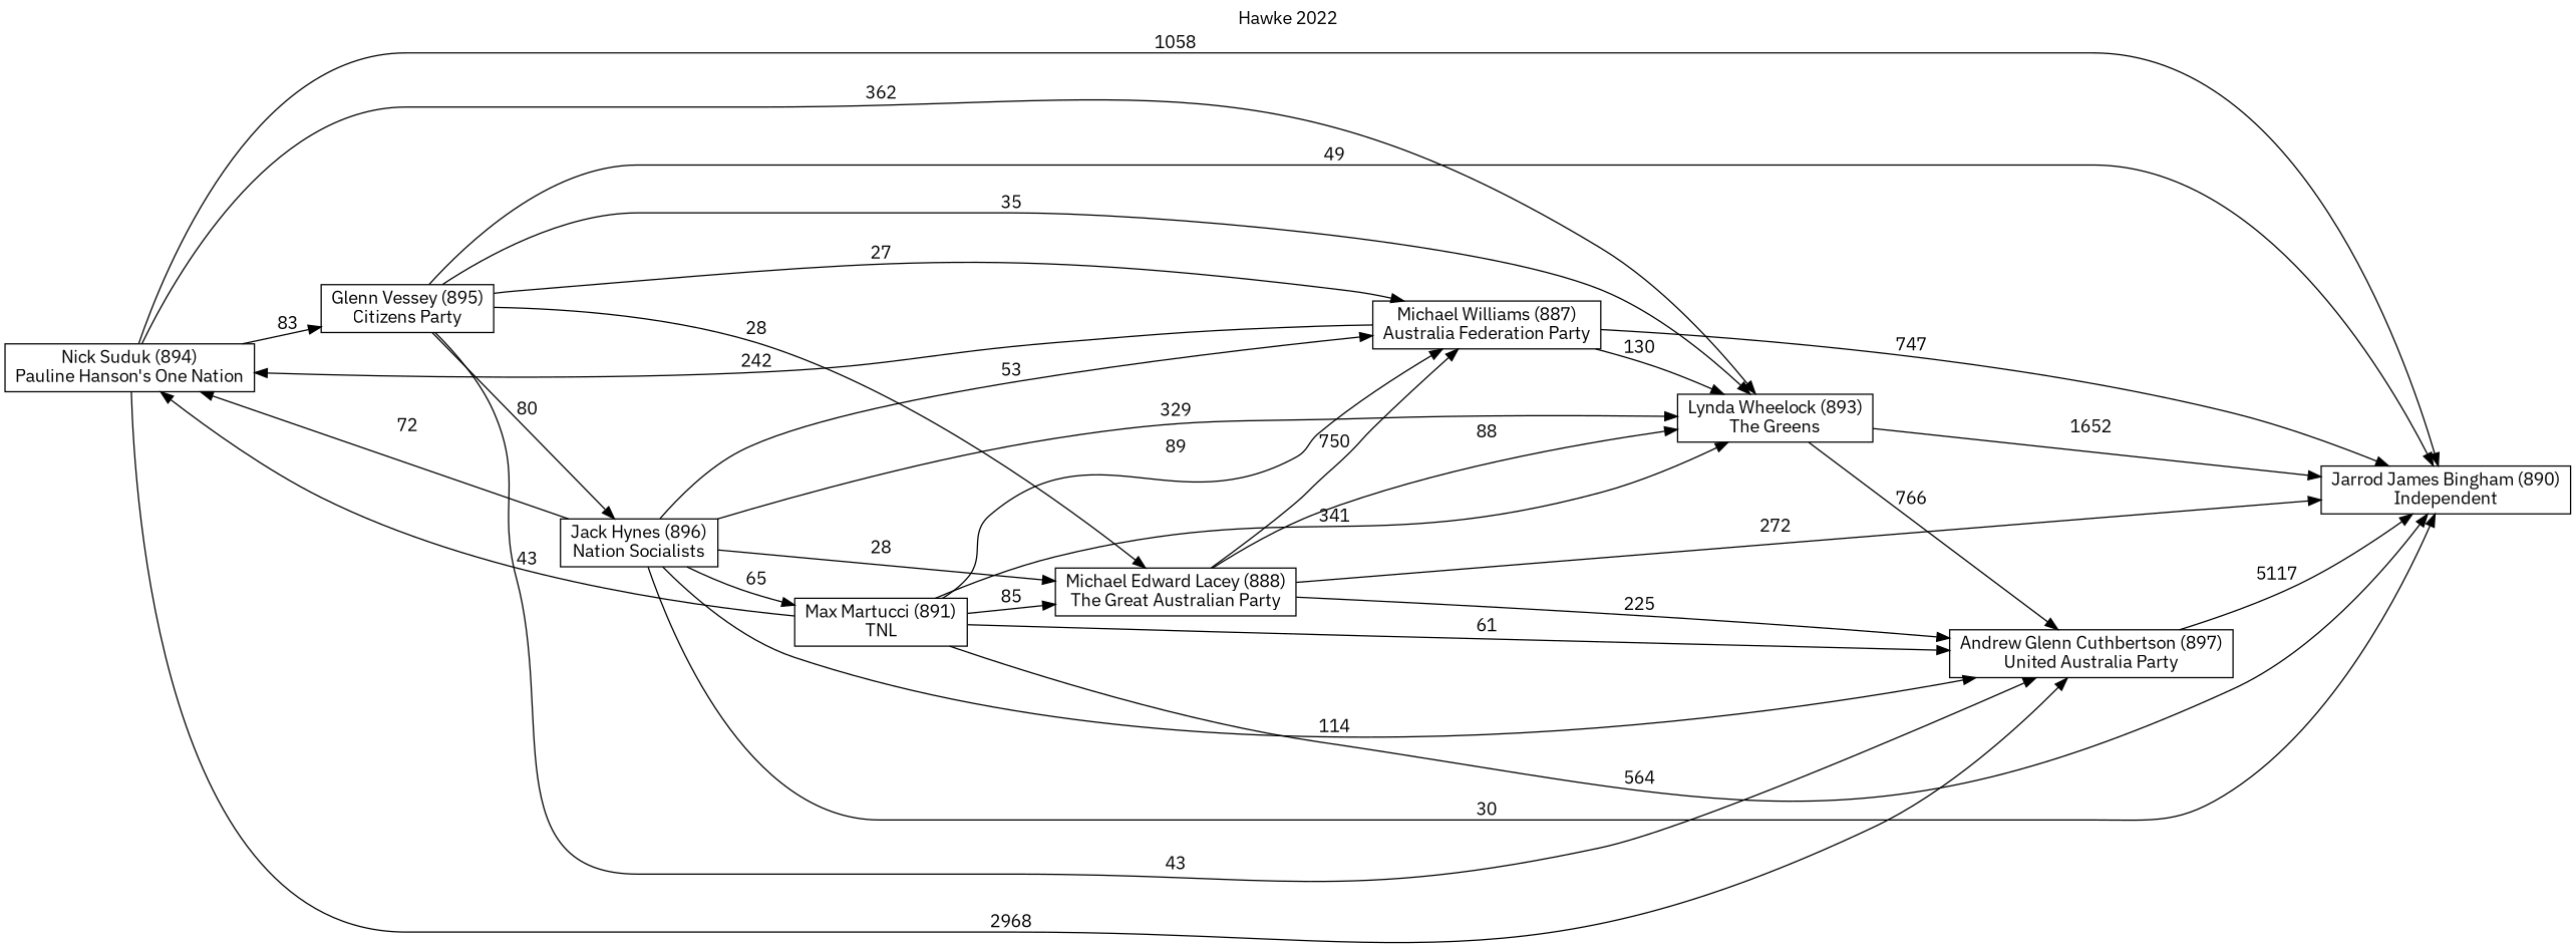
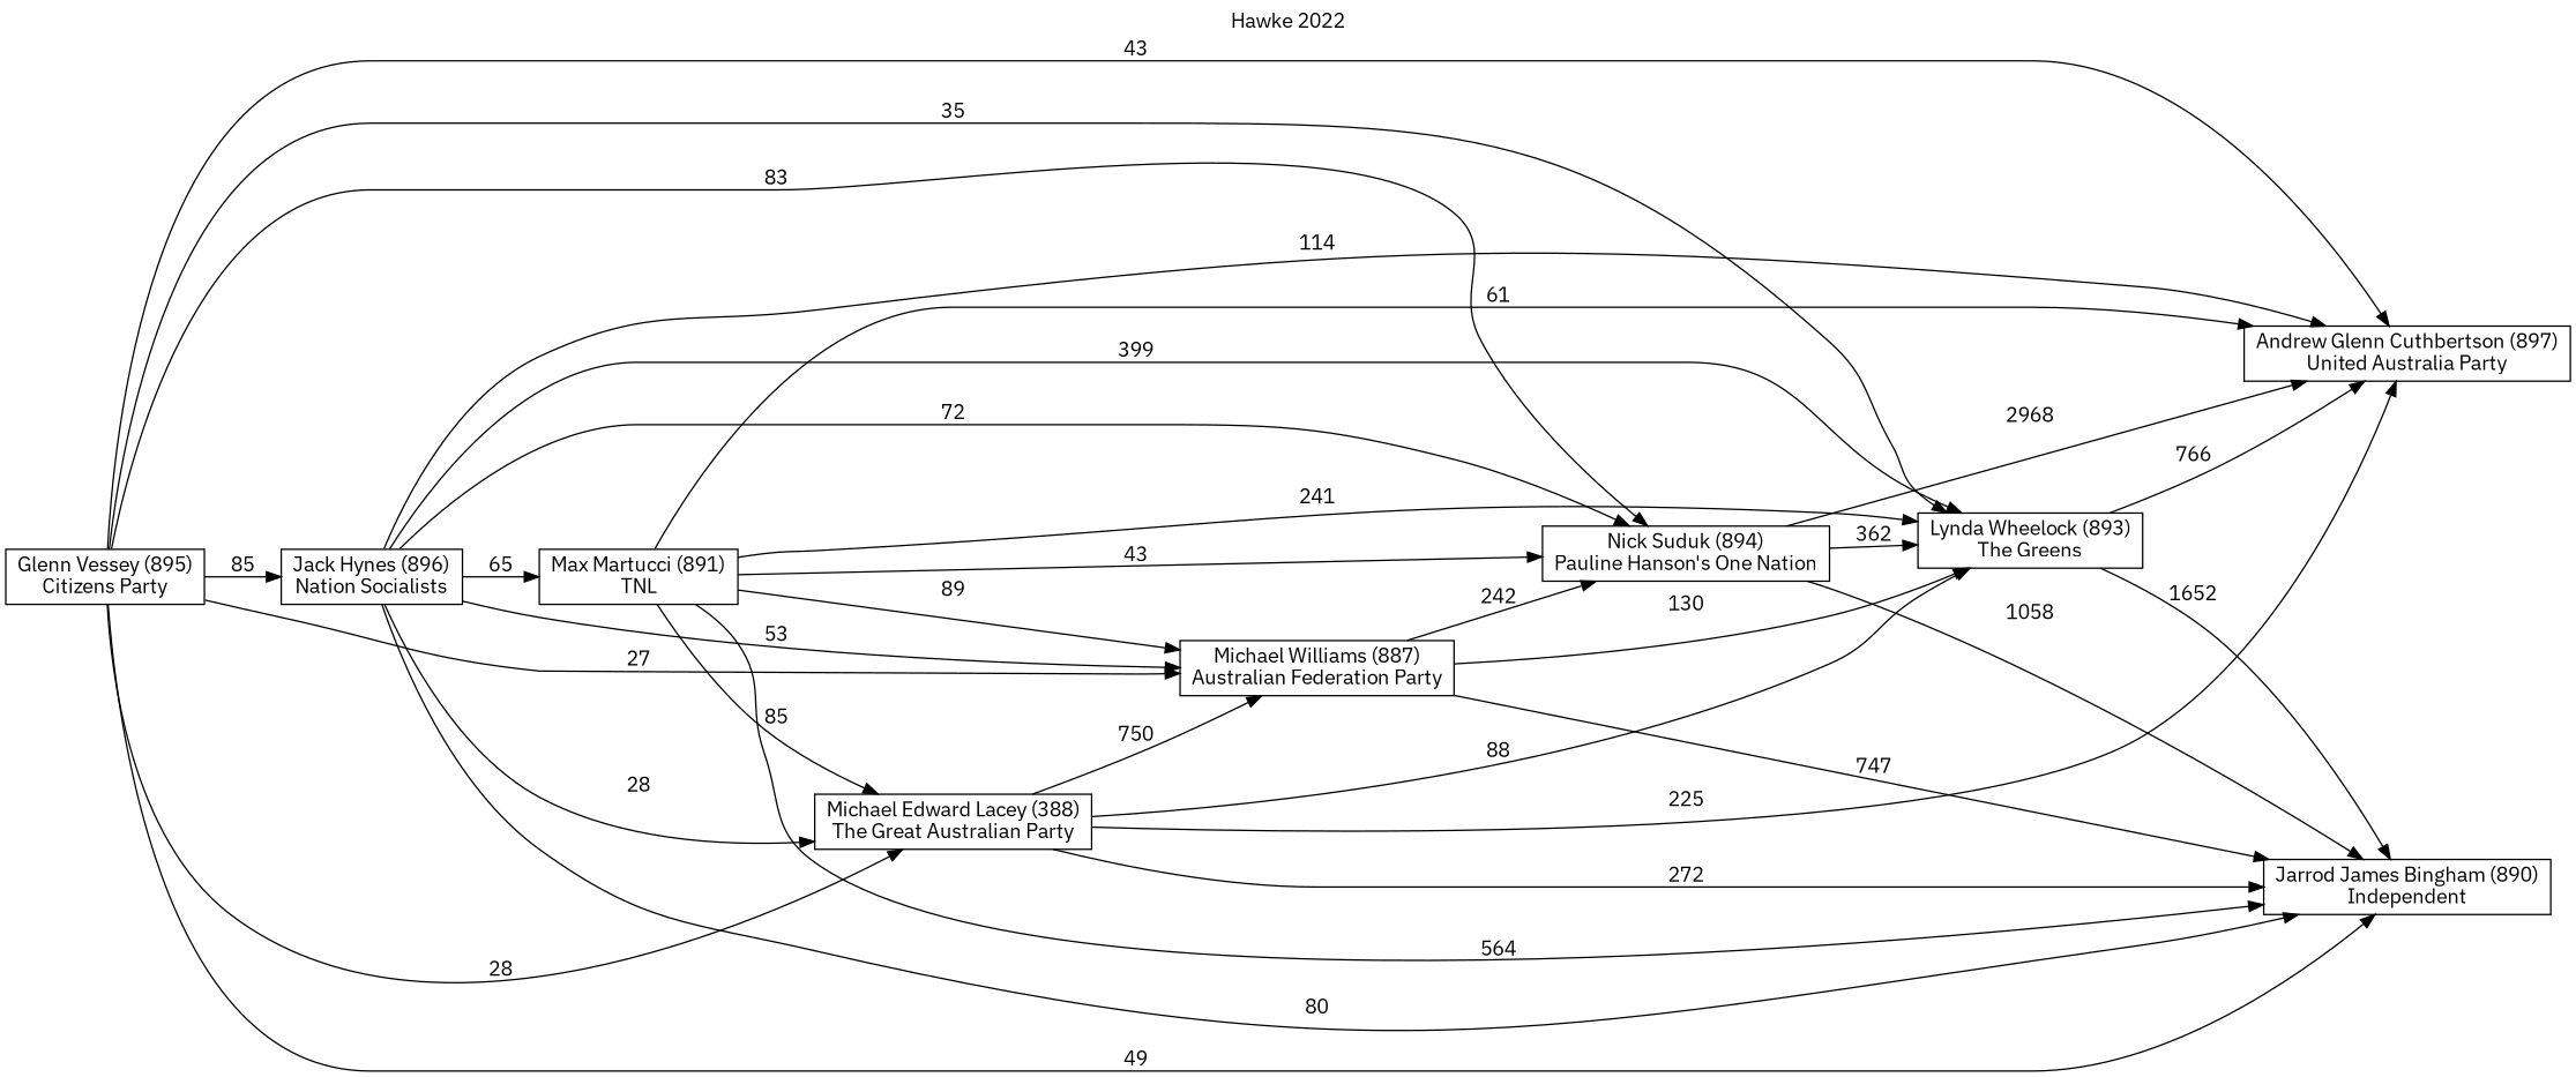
  digraph {
    fontname="IBM Plex Sans"
    label="Hawke 2022"
    labelloc=t
    mclimit=10
    rankdir=LR
    node [fontname="IBM Plex Sans" shape=box]
    edge [fontname="IBM Plex Sans"]
    n1 [label="Jarrod James Bingham (890)\nIndependent"]
    n2 [label="Andrew Glenn Cuthbertson (897)\nUnited Australia Party"]
    n3 [label="Lynda Wheelock (893)\nThe Greens"]
    n4 [label="Nick Suduk (894)\nPauline Hanson's One Nation"]
-   n5 [label="Michael Williams (887)\nAustralia Federation Party"]
-   n6 [label="Michael Edward Lacey (888)\nThe Great Australian Party"]
+   n5 [label="Michael Williams (887)\nAustralian Federation Party"]
+   n6 [label="Michael Edward Lacey (388)\nThe Great Australian Party"]
    n7 [label="Max Martucci (891)\nTNL"]
    n8 [label="Jack Hynes (896)\nNation Socialists"]
    n9 [label="Glenn Vessey (895)\nCitizens Party"]
-   n2 -> n1 [label=5117]
    n3 -> n1 [label=1652]
    n3 -> n2 [label=766]
    n4 -> n1 [label=1058]
    n4 -> n2 [label=2968]
    n4 -> n3 [label=362]
    n5 -> n1 [label=747]
    n5 -> n3 [label=130]
    n5 -> n4 [label=242]
    n6 -> n1 [label=272]
    n6 -> n2 [label=225]
    n6 -> n3 [label=88]
    n6 -> n5 [label=750]
    n7 -> n1 [label=564]
    n7 -> n2 [label=61]
-   n7 -> n3 [label=341]
+   n7 -> n3 [label=241]
    n7 -> n4 [label=43]
    n7 -> n5 [label=89]
    n7 -> n6 [label=85]
-   n8 -> n1 [label=30]
+   n8 -> n1 [label=80]
    n8 -> n2 [label=114]
-   n8 -> n3 [label=329]
+   n8 -> n3 [label=399]
    n8 -> n4 [label=72]
    n8 -> n5 [label=53]
    n8 -> n6 [label=28]
    n8 -> n7 [label=65]
    n9 -> n1 [label=49]
    n9 -> n2 [label=43]
    n9 -> n3 [label=35]
-   n4 -> n9 [label=83]
+   n9 -> n4 [label=83]
    n9 -> n5 [label=27]
    n9 -> n6 [label=28]
-   n9 -> n8 [label=80]
+   n9 -> n8 [label=85]
  }
